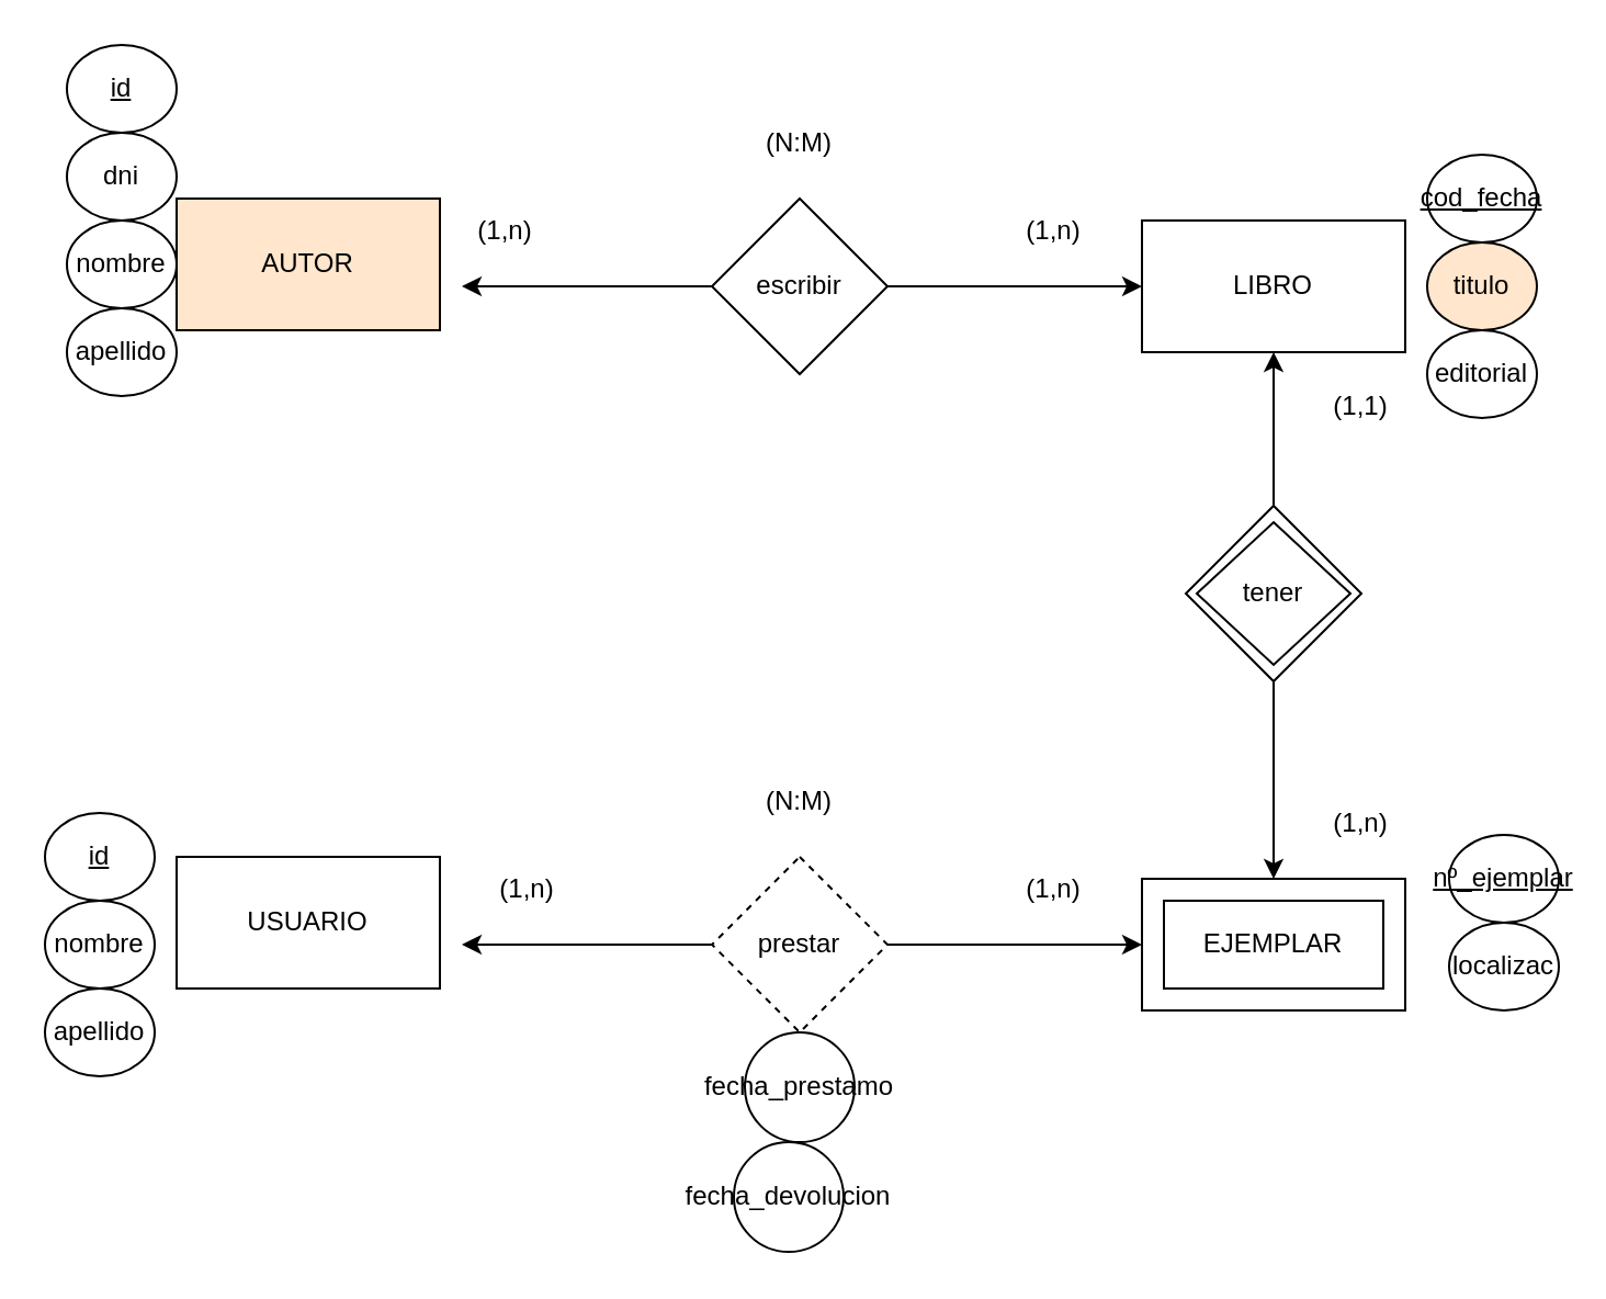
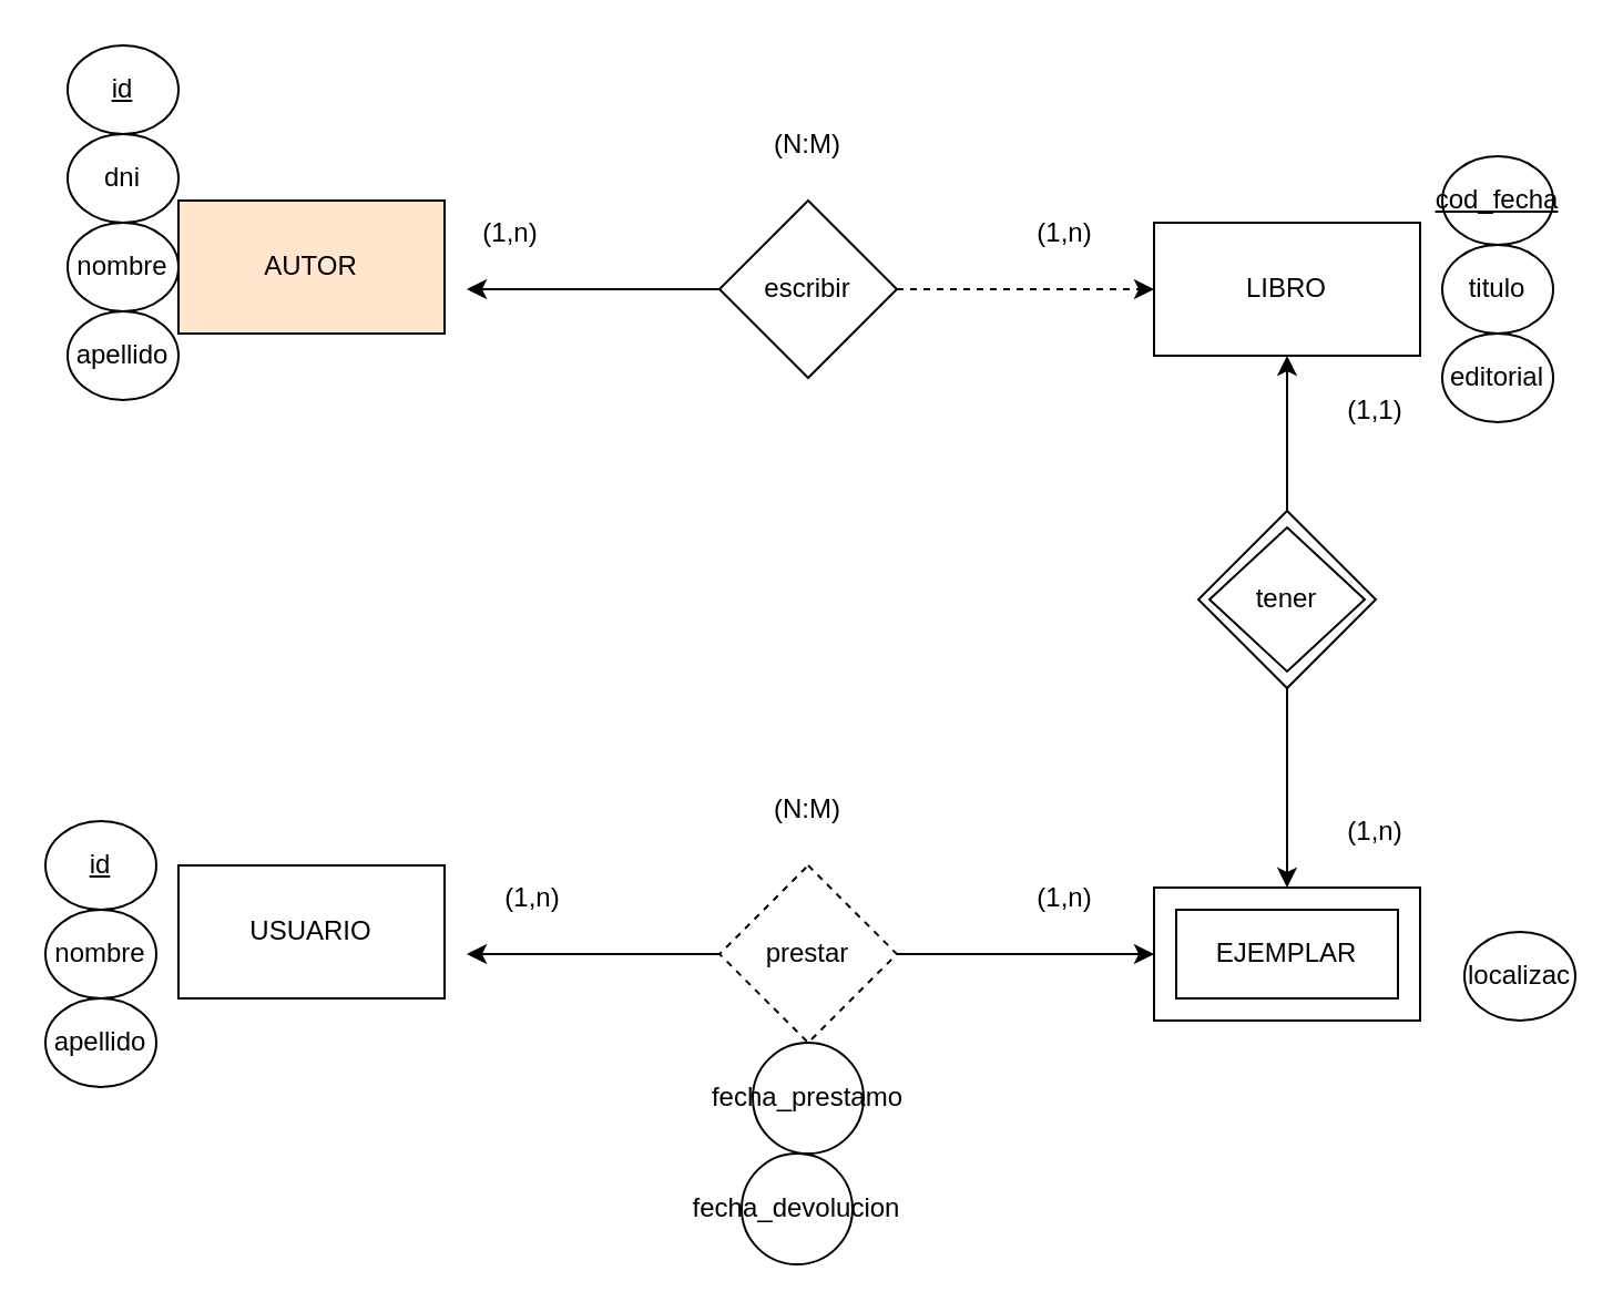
  <mxCell id="0" />
  <mxCell id="1" parent="0" />
  <mxCell id="2" value="AUTOR" style="rounded=0;whiteSpace=wrap;html=1;fillColor=#ffe6cc;" vertex="1" parent="1"><mxGeometry x="80" y="90" width="120" height="60" as="geometry" /></mxCell>
  <mxCell id="3" value="USUARIO" style="rounded=0;whiteSpace=wrap;html=1;" vertex="1" parent="1"><mxGeometry x="80" y="390" width="120" height="60" as="geometry" /></mxCell>
  <mxCell id="4" value="LIBRO" style="rounded=0;whiteSpace=wrap;html=1;" vertex="1" parent="1"><mxGeometry x="520" y="100" width="120" height="60" as="geometry" /></mxCell>
  <mxCell id="5" value="" style="rounded=0;whiteSpace=wrap;html=1;" vertex="1" parent="1"><mxGeometry x="520" y="400" width="120" height="60" as="geometry" /></mxCell>
- <mxCell id="6" value="" style="edgeStyle=orthogonalEdgeStyle;rounded=0;orthogonalLoop=1;jettySize=auto;html=1;" edge="1" parent="1" source="8" target="4"><mxGeometry relative="1" as="geometry" /></mxCell>
+ <mxCell id="6" value="" style="edgeStyle=orthogonalEdgeStyle;rounded=0;orthogonalLoop=1;jettySize=auto;html=1;dashed=1;" edge="1" parent="1" source="8" target="4"><mxGeometry relative="1" as="geometry" /></mxCell>
  <mxCell id="7" style="edgeStyle=orthogonalEdgeStyle;rounded=0;orthogonalLoop=1;jettySize=auto;html=1;" edge="1" parent="1" source="8"><mxGeometry relative="1" as="geometry"><mxPoint x="210" y="130" as="targetPoint" /></mxGeometry></mxCell>
  <mxCell id="8" value="escribir" style="rhombus;whiteSpace=wrap;html=1;" vertex="1" parent="1"><mxGeometry x="324" y="90" width="80" height="80" as="geometry" /></mxCell>
  <mxCell id="9" value="" style="edgeStyle=orthogonalEdgeStyle;rounded=0;orthogonalLoop=1;jettySize=auto;html=1;" edge="1" parent="1" source="11" target="4"><mxGeometry relative="1" as="geometry" /></mxCell>
  <mxCell id="10" value="" style="edgeStyle=orthogonalEdgeStyle;rounded=0;orthogonalLoop=1;jettySize=auto;html=1;" edge="1" parent="1" source="11" target="5"><mxGeometry relative="1" as="geometry" /></mxCell>
  <mxCell id="11" value="" style="rhombus;whiteSpace=wrap;html=1;" vertex="1" parent="1"><mxGeometry x="540" y="230" width="80" height="80" as="geometry" /></mxCell>
  <mxCell id="12" value="tener" style="rhombus;whiteSpace=wrap;html=1;" vertex="1" parent="1"><mxGeometry x="545" y="237.5" width="70" height="65" as="geometry" /></mxCell>
  <mxCell id="13" value="EJEMPLAR" style="rounded=0;whiteSpace=wrap;html=1;" vertex="1" parent="1"><mxGeometry x="530" y="410" width="100" height="40" as="geometry" /></mxCell>
  <mxCell id="14" value="" style="edgeStyle=orthogonalEdgeStyle;rounded=0;orthogonalLoop=1;jettySize=auto;html=1;" edge="1" parent="1" source="16" target="5"><mxGeometry relative="1" as="geometry" /></mxCell>
  <mxCell id="15" style="edgeStyle=orthogonalEdgeStyle;rounded=0;orthogonalLoop=1;jettySize=auto;html=1;" edge="1" parent="1" source="16"><mxGeometry relative="1" as="geometry"><mxPoint x="210" y="430" as="targetPoint" /></mxGeometry></mxCell>
  <mxCell id="16" value="prestar" style="rhombus;whiteSpace=wrap;html=1;dashed=1;" vertex="1" parent="1"><mxGeometry x="324" y="390" width="80" height="80" as="geometry" /></mxCell>
  <mxCell id="17" value="(1,n)" style="text;html=1;strokeColor=none;fillColor=none;align=center;verticalAlign=middle;whiteSpace=wrap;rounded=0;" vertex="1" parent="1"><mxGeometry x="590" y="360" width="60" height="30" as="geometry" /></mxCell>
  <mxCell id="18" value="(1,1)" style="text;html=1;strokeColor=none;fillColor=none;align=center;verticalAlign=middle;whiteSpace=wrap;rounded=0;" vertex="1" parent="1"><mxGeometry x="590" y="170" width="60" height="30" as="geometry" /></mxCell>
  <mxCell id="19" value="(1,n)" style="text;html=1;strokeColor=none;fillColor=none;align=center;verticalAlign=middle;whiteSpace=wrap;rounded=0;" vertex="1" parent="1"><mxGeometry x="450" y="90" width="60" height="30" as="geometry" /></mxCell>
  <mxCell id="20" value="(1,n)" style="text;html=1;strokeColor=none;fillColor=none;align=center;verticalAlign=middle;whiteSpace=wrap;rounded=0;" vertex="1" parent="1"><mxGeometry x="200" y="90" width="60" height="30" as="geometry" /></mxCell>
  <mxCell id="21" value="(N:M)" style="text;html=1;strokeColor=none;fillColor=none;align=center;verticalAlign=middle;whiteSpace=wrap;rounded=0;" vertex="1" parent="1"><mxGeometry x="334" y="50" width="60" height="30" as="geometry" /></mxCell>
  <mxCell id="22" value="(N:M)" style="text;html=1;strokeColor=none;fillColor=none;align=center;verticalAlign=middle;whiteSpace=wrap;rounded=0;" vertex="1" parent="1"><mxGeometry x="334" y="350" width="60" height="30" as="geometry" /></mxCell>
  <mxCell id="23" value="(1,n)" style="text;html=1;strokeColor=none;fillColor=none;align=center;verticalAlign=middle;whiteSpace=wrap;rounded=0;" vertex="1" parent="1"><mxGeometry x="450" y="390" width="60" height="30" as="geometry" /></mxCell>
  <mxCell id="24" value="(1,n)" style="text;html=1;strokeColor=none;fillColor=none;align=center;verticalAlign=middle;whiteSpace=wrap;rounded=0;" vertex="1" parent="1"><mxGeometry x="210" y="390" width="60" height="30" as="geometry" /></mxCell>
  <mxCell id="25" value="dni" style="ellipse;whiteSpace=wrap;html=1;" vertex="1" parent="1"><mxGeometry x="30" y="60" width="50" height="40" as="geometry" /></mxCell>
  <mxCell id="26" value="fecha_prestamo" style="ellipse;whiteSpace=wrap;html=1;" vertex="1" parent="1"><mxGeometry x="339" y="470" width="50" height="50" as="geometry" /></mxCell>
  <mxCell id="27" value="fecha_devolucion" style="ellipse;whiteSpace=wrap;html=1;" vertex="1" parent="1"><mxGeometry x="334" y="520" width="50" height="50" as="geometry" /></mxCell>
  <mxCell id="28" value="apellido" style="ellipse;whiteSpace=wrap;html=1;" vertex="1" parent="1"><mxGeometry x="30" y="140" width="50" height="40" as="geometry" /></mxCell>
  <mxCell id="29" value="nombre" style="ellipse;whiteSpace=wrap;html=1;" vertex="1" parent="1"><mxGeometry x="30" y="100" width="50" height="40" as="geometry" /></mxCell>
  <mxCell id="30" value="&lt;u&gt;id&lt;/u&gt;" style="ellipse;whiteSpace=wrap;html=1;" vertex="1" parent="1"><mxGeometry x="30" y="20" width="50" height="40" as="geometry" /></mxCell>
  <mxCell id="31" value="editorial" style="ellipse;whiteSpace=wrap;html=1;" vertex="1" parent="1"><mxGeometry x="650" y="150" width="50" height="40" as="geometry" /></mxCell>
- <mxCell id="32" value="titulo" style="ellipse;whiteSpace=wrap;html=1;fillColor=#ffe6cc;" vertex="1" parent="1"><mxGeometry x="650" y="110" width="50" height="40" as="geometry" /></mxCell>
+ <mxCell id="32" value="titulo" style="ellipse;whiteSpace=wrap;html=1;" vertex="1" parent="1"><mxGeometry x="650" y="110" width="50" height="40" as="geometry" /></mxCell>
  <mxCell id="33" value="&lt;u&gt;cod_fecha&lt;/u&gt;" style="ellipse;whiteSpace=wrap;html=1;" vertex="1" parent="1"><mxGeometry x="650" y="70" width="50" height="40" as="geometry" /></mxCell>
  <mxCell id="34" value="localizac" style="ellipse;whiteSpace=wrap;html=1;" vertex="1" parent="1"><mxGeometry x="660" y="420" width="50" height="40" as="geometry" /></mxCell>
- <mxCell id="35" value="&lt;u&gt;nº_ejemplar&lt;/u&gt;" style="ellipse;whiteSpace=wrap;html=1;" vertex="1" parent="1"><mxGeometry x="660" y="380" width="50" height="40" as="geometry" /></mxCell>
  <mxCell id="36" value="nombre" style="ellipse;whiteSpace=wrap;html=1;" vertex="1" parent="1"><mxGeometry x="20" y="410" width="50" height="40" as="geometry" /></mxCell>
  <mxCell id="37" value="&lt;u&gt;id&lt;/u&gt;" style="ellipse;whiteSpace=wrap;html=1;" vertex="1" parent="1"><mxGeometry x="20" y="370" width="50" height="40" as="geometry" /></mxCell>
  <mxCell id="38" value="apellido" style="ellipse;whiteSpace=wrap;html=1;" vertex="1" parent="1"><mxGeometry x="20" y="450" width="50" height="40" as="geometry" /></mxCell>
